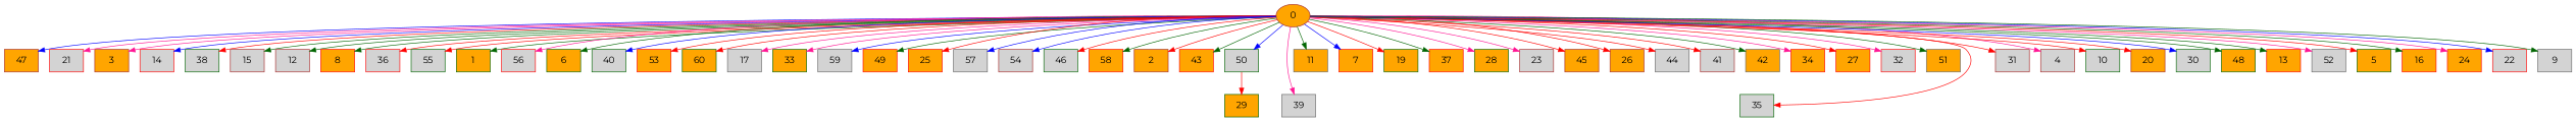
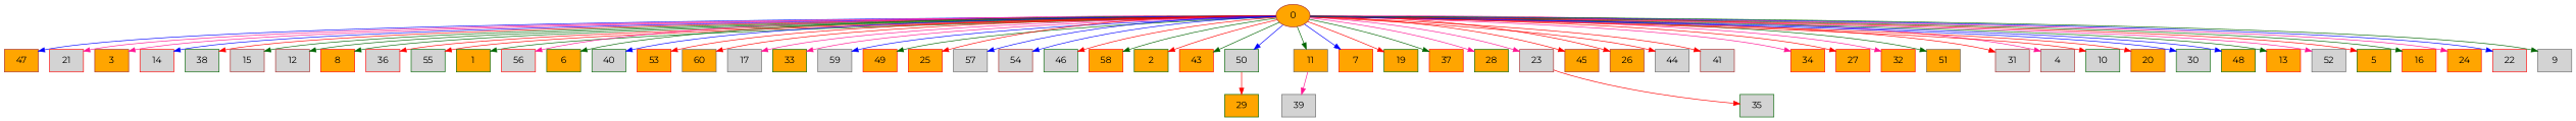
  digraph {
    fontname=Montserrat
    node [color=red fillcolor=orange fontname=Montserrat style=filled shape=box]
    edge [color=red fontname=Montserrat]
    0 [color=brown shape=""]
    n2 [color=brown label="47\n"]
    n3 [fillcolor=lightgrey label="21\n"]
    n4 [color=brown label="3\n"]
    n5 [fillcolor=lightgrey label="14\n"]
    n6 [color=darkgreen fillcolor=lightgrey label="38\n"]
    n7 [color=brown fillcolor=lightgrey label="15\n"]
    n8 [color=brown fillcolor=lightgrey label="12\n"]
    n9 [label="8\n"]
    n10 [fillcolor=lightgrey label="36\n"]
    n11 [color=darkgreen fillcolor=lightgrey label="55\n"]
    n12 [color=darkgreen label="1\n"]
    n13 [fillcolor=lightgrey label="56\n"]
    n14 [color=darkgreen label="6\n"]
    n15 [color=darkgreen fillcolor=lightgrey label="40\n"]
    n16 [label="53\n"]
-   n17 [color=darkgreen label="60\n"]
+   n17 [color=gray40 label="60\n"]
    n18 [color=gray40 fillcolor=lightgrey label="17\n"]
    n19 [color=darkgreen label="33\n"]
    n20 [color=gray40 fillcolor=lightgrey label="59\n"]
    n21 [label="49\n"]
    n22 [label="25\n"]
    n23 [color=gray40 fillcolor=lightgrey label="57\n"]
    n24 [color=brown fillcolor=lightgrey label="54\n"]
    n25 [color=darkgreen fillcolor=lightgrey label="46\n"]
    n26 [label="58\n"]
-   n27 [color=brown label="2\n"]
+   n27 [color=darkgreen label="2\n"]
    n28 [label="43\n"]
    n29 [color=darkgreen fillcolor=lightgrey label="50\n"]
    n30 [color=brown fillcolor=lightgrey label="23\n"]
    n31 [color=gray40 label="11\n"]
    n32 [label="7\n"]
    n33 [color=darkgreen label="19\n"]
    n34 [label="37\n"]
    n35 [color=darkgreen label="28\n"]
    n36 [color=gray40 fillcolor=lightgrey label="39\n"]
    n37 [color=brown label="45\n"]
    n38 [color=brown label="26\n"]
    n39 [color=gray40 fillcolor=lightgrey label="44\n"]
    n40 [color=brown fillcolor=lightgrey label="41\n"]
-   n41 [color=gray40 label="42\n"]
    n42 [label="34\n"]
    n43 [label="27\n"]
-   n44 [fillcolor=lightgrey label="32\n"]
+   n44 [label="32\n"]
    n45 [color=gray40 label="51\n"]
    n46 [color=darkgreen fillcolor=lightgrey label="35\n"]
    n47 [color=brown fillcolor=lightgrey label="31\n"]
    n48 [color=brown fillcolor=lightgrey label="4\n"]
    n49 [color=darkgreen fillcolor=lightgrey label="10\n"]
    n50 [color=brown label="20\n"]
    n51 [color=darkgreen fillcolor=lightgrey label="30\n"]
    n52 [color=darkgreen label="48\n"]
    n53 [label="13\n"]
    n54 [color=gray40 fillcolor=lightgrey label="52\n"]
    n55 [color=darkgreen label="5\n"]
    n56 [label="16\n"]
    n57 [label="24\n"]
    n58 [fillcolor=lightgrey label="22\n"]
    n59 [color=gray40 fillcolor=lightgrey label="9\n"]
    n60 [color=darkgreen label="29\n"]
    0 -> n2 [color=blue]
    0 -> n3 [color=deeppink]
    0 -> n4 [color=deeppink]
    0 -> n5 [color=blue]
    0 -> n6
    0 -> n7 [color=darkgreen]
    0 -> n8 [color=darkgreen]
    0 -> n9 [color=darkgreen]
    0 -> n10
    0 -> n11
    0 -> n12 [color=darkgreen]
    0 -> n13 [color=deeppink]
    0 -> n14 [color=darkgreen]
    0 -> n15 [color=blue]
    0 -> n16
    0 -> n17
    0 -> n18 [color=deeppink]
    0 -> n19 [color=deeppink]
    0 -> n20 [color=blue]
    0 -> n21 [color=darkgreen]
    0 -> n22
    0 -> n23 [color=blue]
    0 -> n24 [color=blue]
    0 -> n25
    0 -> n26 [color=darkgreen]
    0 -> n27
    0 -> n28 [color=darkgreen]
    0 -> n29 [color=blue]
    0 -> n30 [color=deeppink]
    0 -> n31 [color=darkgreen]
    0 -> n32 [color=blue]
    0 -> n33
    0 -> n34 [color=darkgreen]
    0 -> n35 [color=deeppink]
-   0 -> n36 [color=deeppink]
+   n31 -> n36 [color=deeppink]
    0 -> n37
    0 -> n38
    0 -> n39
    0 -> n40
-   0 -> n41 [color=darkgreen]
    0 -> n42 [color=deeppink]
    0 -> n43
    0 -> n44 [color=deeppink]
    0 -> n45 [color=darkgreen]
-   0 -> n46
+   n30 -> n46
    0 -> n47
    0 -> n48 [color=deeppink]
    0 -> n49
    0 -> n50
    0 -> n51 [color=blue]
-   0 -> n52 [color=darkgreen]
+   0 -> n52 [color=blue]
    0 -> n53 [color=darkgreen]
    0 -> n54 [color=deeppink]
    0 -> n55
    0 -> n56 [color=darkgreen]
    0 -> n57 [color=deeppink]
    0 -> n58 [color=blue]
    0 -> n59 [color=darkgreen]
    n29 -> n60
  }
